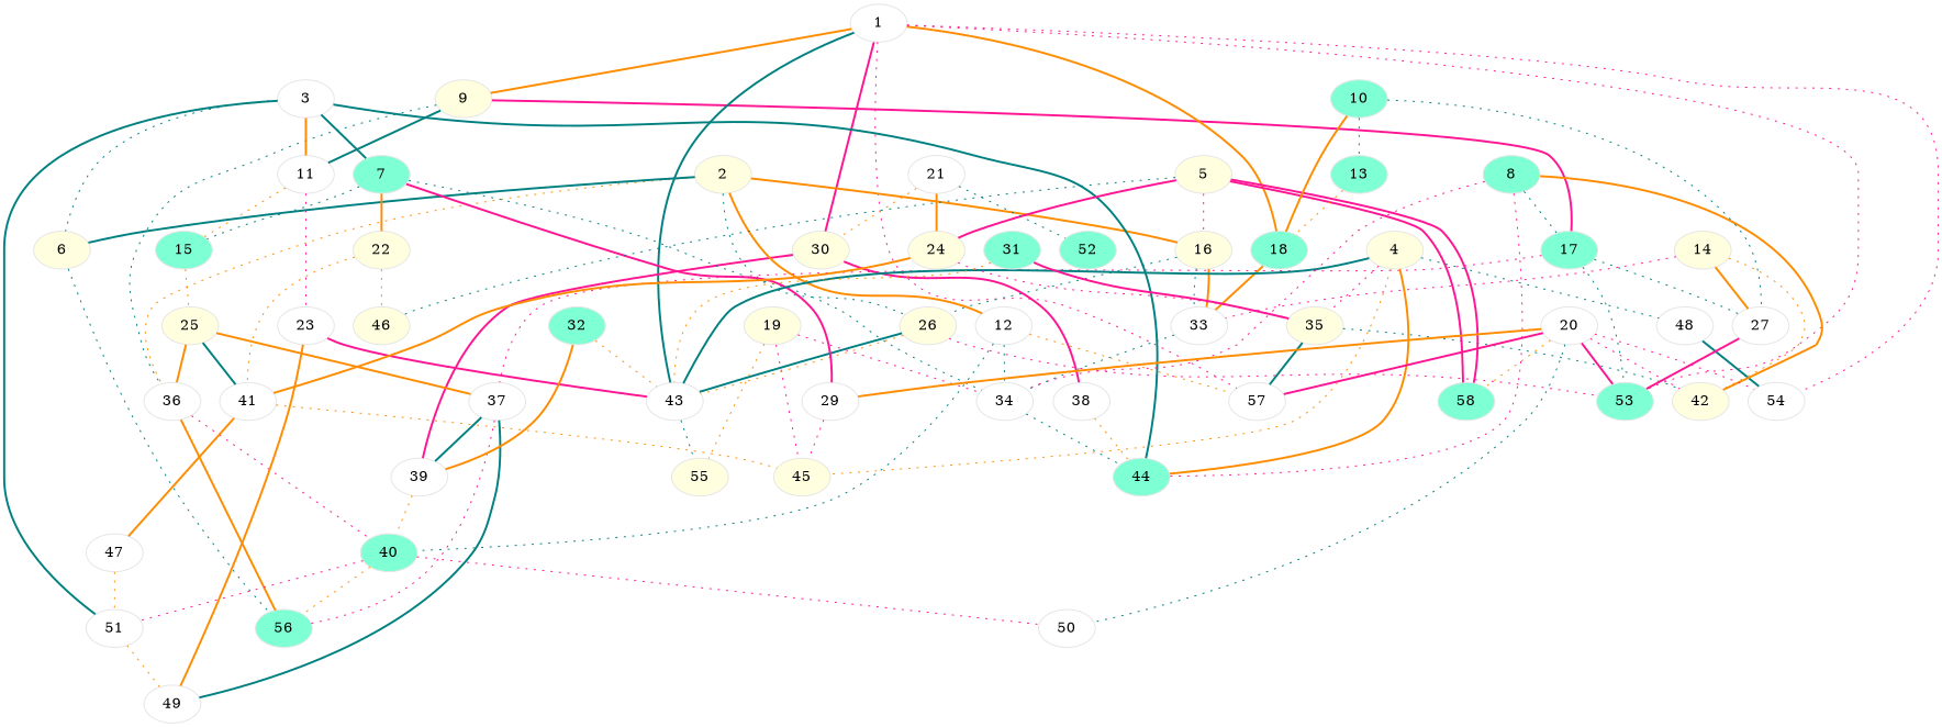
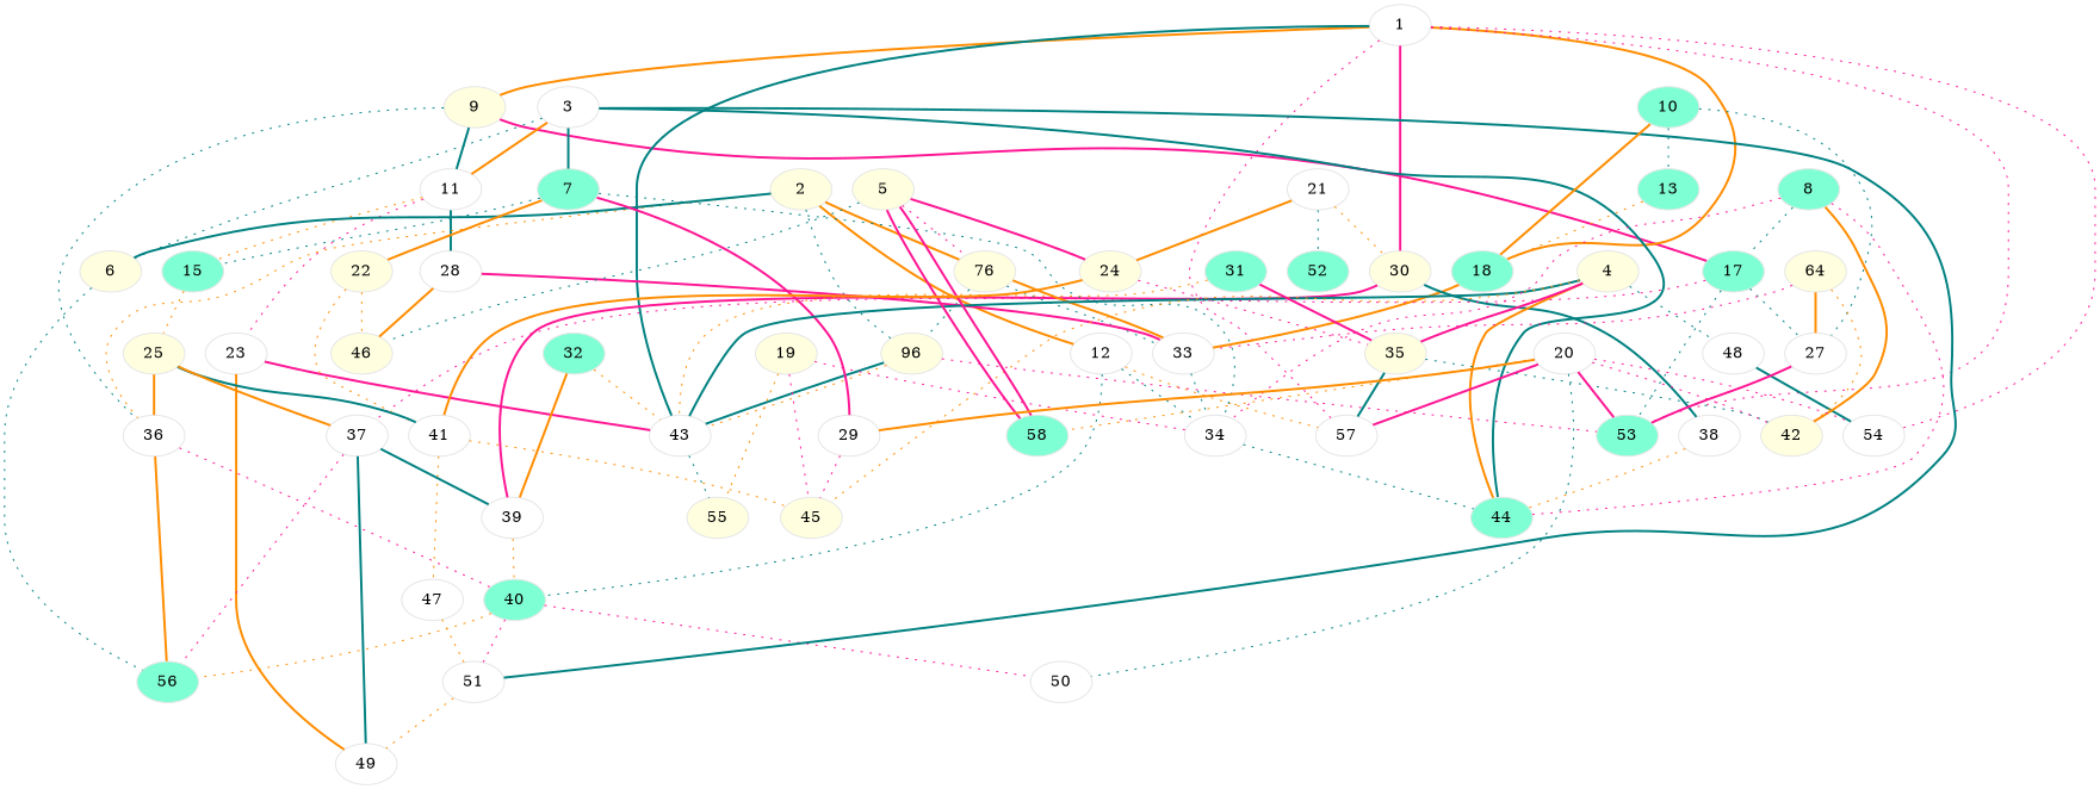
  graph {
    node [color=gray90 fillcolor=white style=filled]
    edge [color=darkorange style=dotted]
    9 [fillcolor=lightyellow]
    1
    18 [fillcolor=aquamarine]
    30 [fillcolor=lightyellow]
    43
    53 [fillcolor=aquamarine]
    54
    57
    36
    11
    17 [fillcolor=aquamarine]
    33
    38
    39
    55 [fillcolor=lightyellow]
    2 [fillcolor=lightyellow]
    6 [fillcolor=lightyellow]
    12
-   16 [fillcolor=lightyellow]
-   26 [fillcolor=lightyellow]
+   16 [fillcolor=lightyellow label=76]
+   26 [fillcolor=lightyellow label=96]
    56 [fillcolor=aquamarine]
    34
    40 [fillcolor=aquamarine]
    3
    44 [fillcolor=aquamarine]
    51
    7 [fillcolor=aquamarine]
    15 [fillcolor=aquamarine]
    23
+   28
    22 [fillcolor=lightyellow]
    46 [fillcolor=lightyellow]
    41
    49
    4 [fillcolor=lightyellow]
    35 [fillcolor=lightyellow]
    45 [fillcolor=lightyellow]
    48
    42 [fillcolor=lightyellow]
    5 [fillcolor=lightyellow]
    24 [fillcolor=lightyellow]
    58 [fillcolor=aquamarine]
    29
    25 [fillcolor=lightyellow]
    8 [fillcolor=aquamarine]
    27
    37
    10 [fillcolor=aquamarine]
    13 [fillcolor=aquamarine]
    50
    52 [fillcolor=aquamarine]
-   14 [fillcolor=lightyellow]
+   14 [fillcolor=lightyellow label=64]
    19 [fillcolor=lightyellow]
    20
    21
    47
    31 [fillcolor=aquamarine]
    32 [fillcolor=aquamarine]
    9 -- 36 [color=teal]
    9 -- 11 [color=teal style=bold]
    9 -- 17 [color=deeppink style=bold]
    1 -- 9 [style=bold]
    1 -- 18 [style=bold]
    1 -- 30 [color=deeppink style=bold]
    1 -- 43 [color=teal style=bold]
    1 -- 53 [color=deeppink]
    1 -- 54 [color=deeppink]
    1 -- 57 [color=deeppink]
    18 -- 33 [style=bold]
-   30 -- 38 [color=deeppink style=bold]
+   30 -- 38 [color=teal style=bold]
    30 -- 39 [color=deeppink style=bold]
    43 -- 55 [color=teal]
    36 -- 56 [style=bold]
    36 -- 40 [color=deeppink]
    11 -- 15
    11 -- 23 [color=deeppink]
+   11 -- 28 [color=teal style=bold]
    17 -- 53 [color=teal]
    17 -- 27 [color=teal]
    17 -- 37 [color=deeppink]
    33 -- 34 [color=teal]
    38 -- 44
    39 -- 40
    2 -- 36
    2 -- 6 [color=teal style=bold]
    2 -- 12 [style=bold]
    2 -- 16 [style=bold]
    2 -- 26 [color=teal]
    6 -- 56 [color=teal]
    12 -- 57
    12 -- 34 [color=teal]
    12 -- 40 [color=teal]
    16 -- 33 [color=teal]
    16 -- 33 [style=bold]
    16 -- 26 [color=teal]
    26 -- 43 [color=teal style=bold]
    26 -- 43
    26 -- 53 [color=deeppink]
    34 -- 44 [color=teal]
    40 -- 56
    40 -- 51 [color=deeppink]
    40 -- 50 [color=deeppink]
    3 -- 11 [style=bold]
    3 -- 6 [color=teal]
    3 -- 44 [color=teal style=bold]
    3 -- 51 [color=teal style=bold]
    3 -- 7 [color=teal style=bold]
    51 -- 49
    7 -- 34 [color=teal]
    7 -- 15 [color=teal]
    7 -- 22 [style=bold]
    7 -- 29 [color=deeppink style=bold]
    15 -- 25
    23 -- 43 [color=deeppink style=bold]
    23 -- 49 [style=bold]
+   28 -- 33 [color=deeppink style=bold]
+   28 -- 46 [style=bold]
    22 -- 46
    22 -- 41
    41 -- 45
-   41 -- 47 [style=bold]
+   41 -- 47
    4 -- 43 [color=teal style=bold]
    4 -- 44 [style=bold]
-   4 -- 35 [color=deeppink]
+   4 -- 35 [color=deeppink style=bold]
    4 -- 45
    4 -- 48 [color=teal]
    35 -- 57 [color=teal style=bold]
    35 -- 42 [color=teal]
    48 -- 54 [color=teal style=bold]
    5 -- 16 [color=deeppink]
    5 -- 46 [color=teal]
    5 -- 24 [color=deeppink style=bold]
    5 -- 58 [color=deeppink style=bold]
    5 -- 58 [color=deeppink style=bold]
    24 -- 41 [style=bold]
    24 -- 35 [color=deeppink]
    29 -- 45 [color=deeppink]
    25 -- 36 [style=bold]
    25 -- 41 [color=teal style=bold]
    25 -- 37 [style=bold]
    8 -- 17 [color=teal]
    8 -- 34 [color=deeppink]
    8 -- 44 [color=deeppink]
    8 -- 42 [style=bold]
    27 -- 53 [color=deeppink style=bold]
    37 -- 39 [color=teal style=bold]
    37 -- 56 [color=deeppink]
    37 -- 49 [color=teal style=bold]
    10 -- 18 [style=bold]
    10 -- 27 [color=teal]
    10 -- 13 [color=teal]
    13 -- 18
    14 -- 33 [color=deeppink]
    14 -- 42
    14 -- 27 [style=bold]
    19 -- 55
    19 -- 34 [color=deeppink]
    19 -- 45 [color=deeppink]
    20 -- 53 [color=deeppink style=bold]
    20 -- 54 [color=deeppink]
    20 -- 57 [color=deeppink style=bold]
    20 -- 42 [color=deeppink]
    20 -- 58
    20 -- 29 [style=bold]
    20 -- 50 [color=teal]
    21 -- 30
    21 -- 24 [style=bold]
    21 -- 52 [color=teal]
    47 -- 51
    31 -- 43
    31 -- 35 [color=deeppink style=bold]
    32 -- 43
    32 -- 39 [style=bold]
  }
